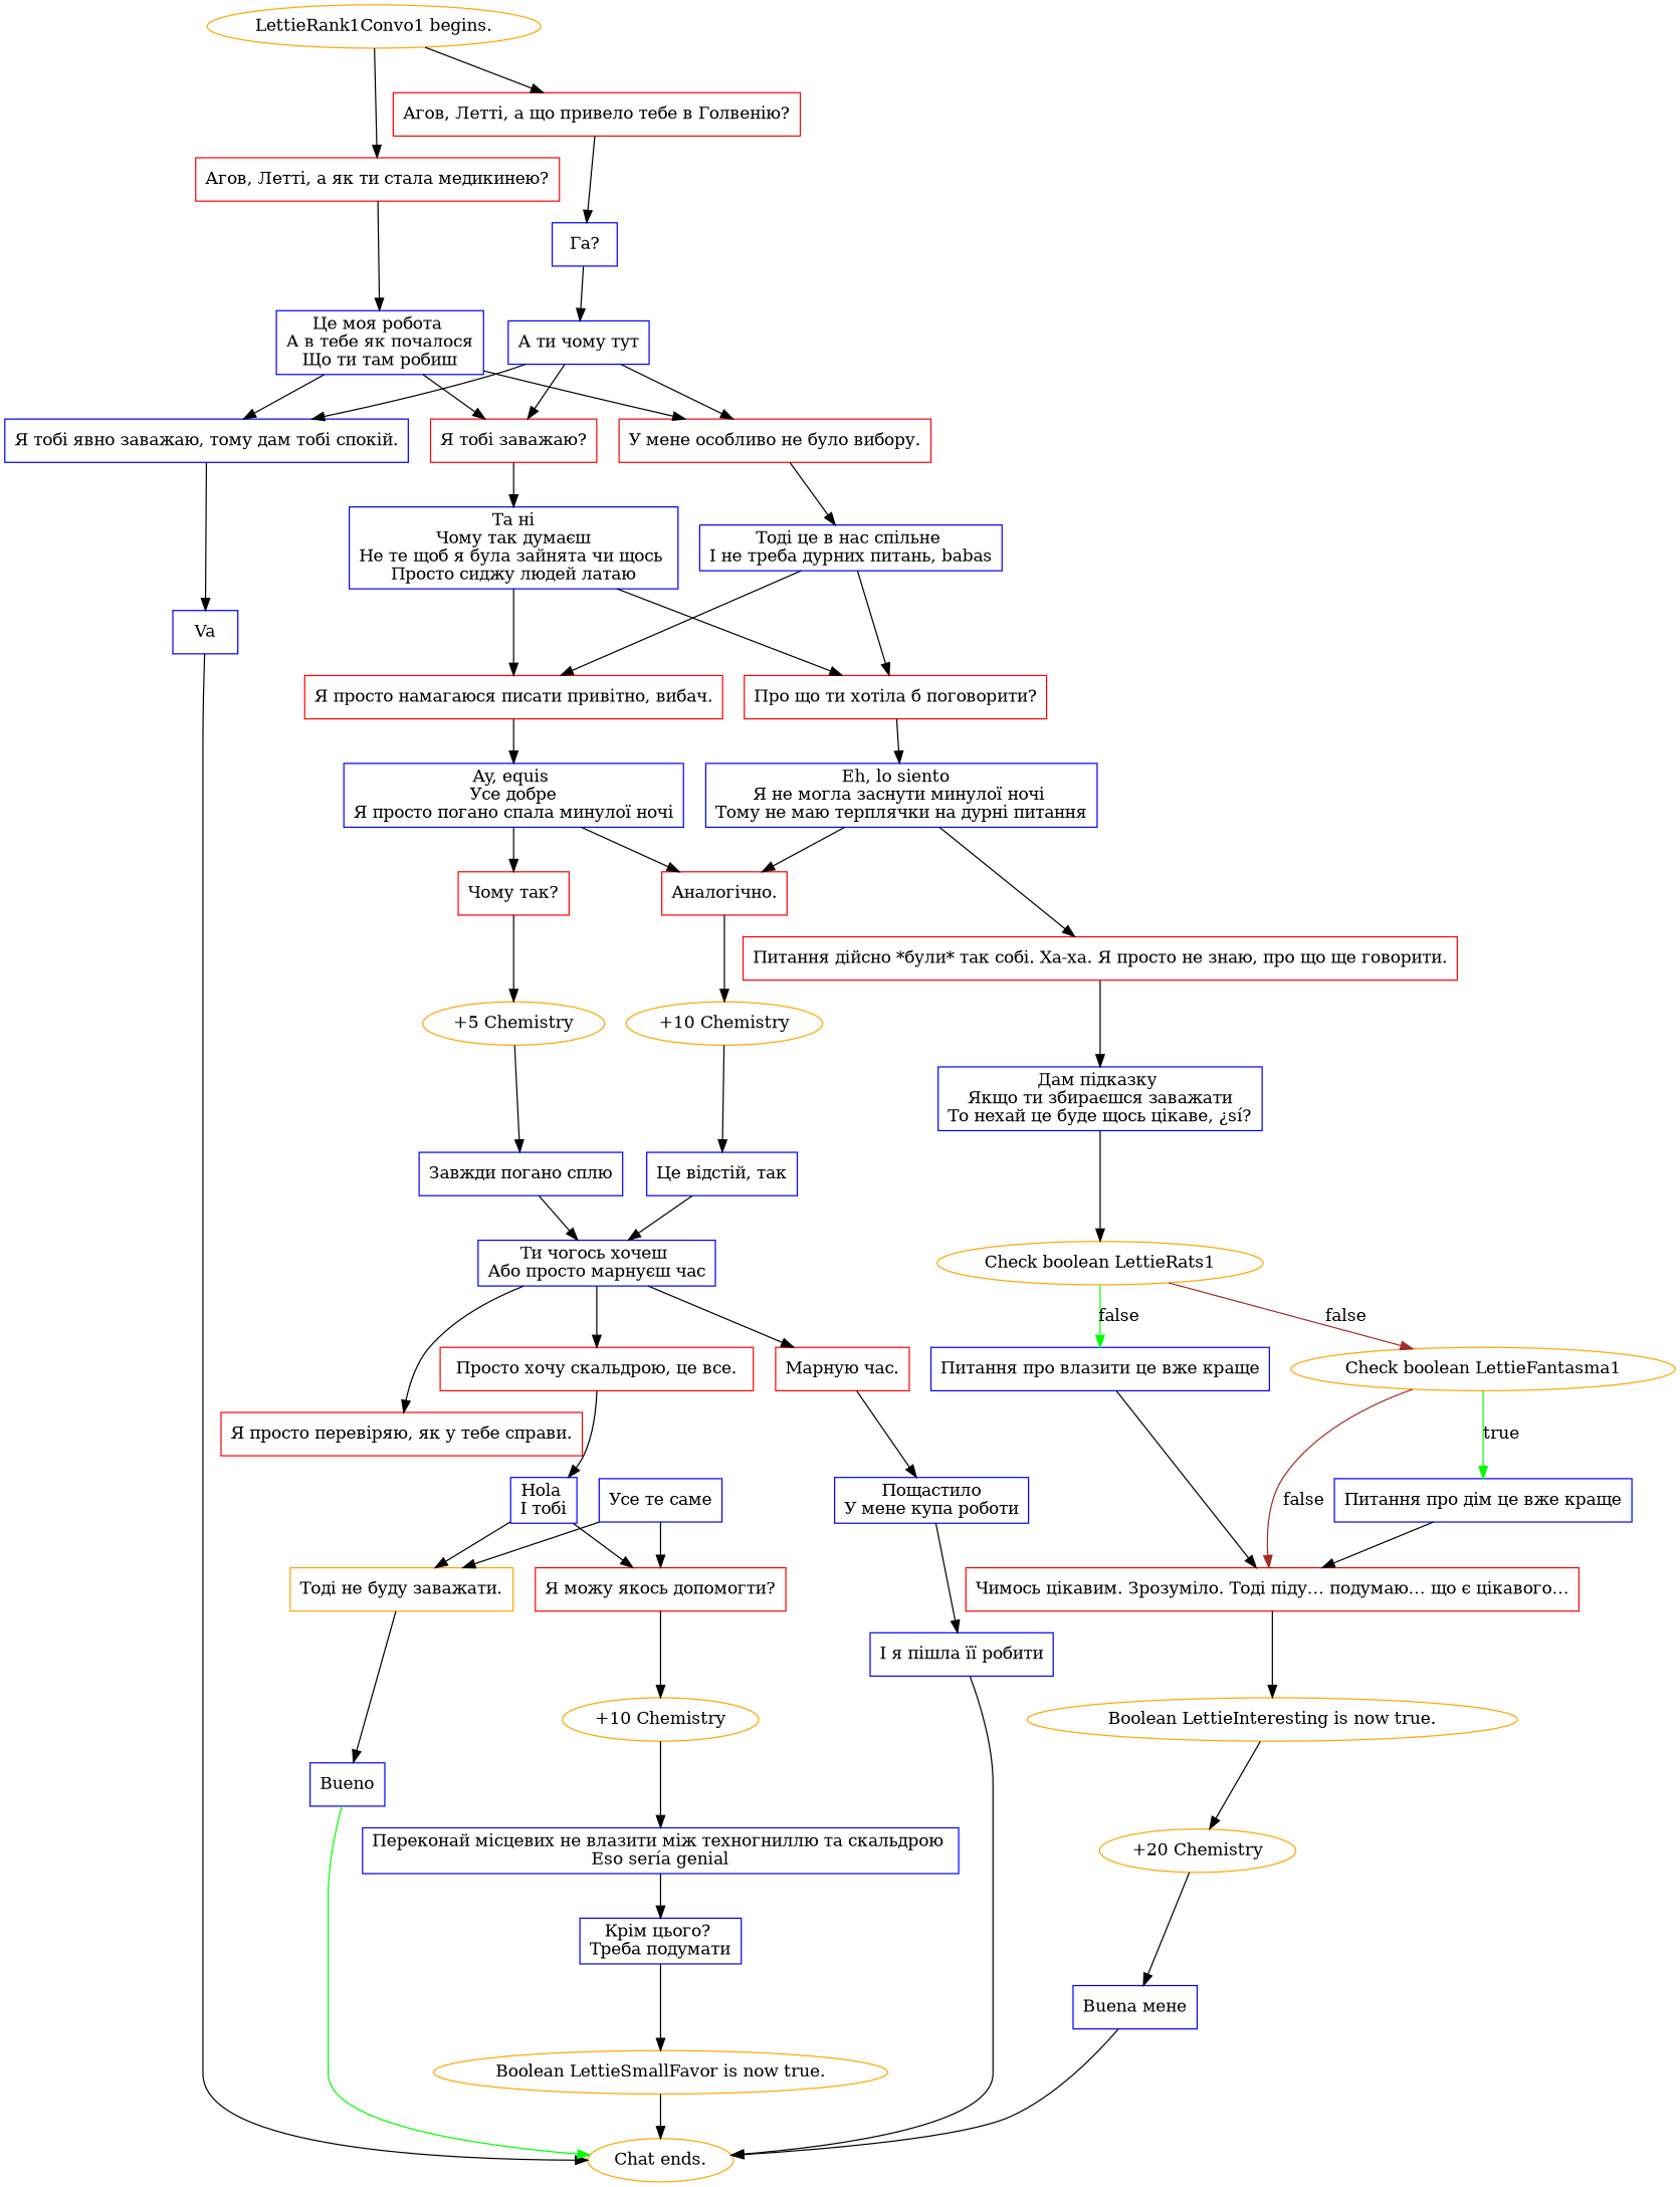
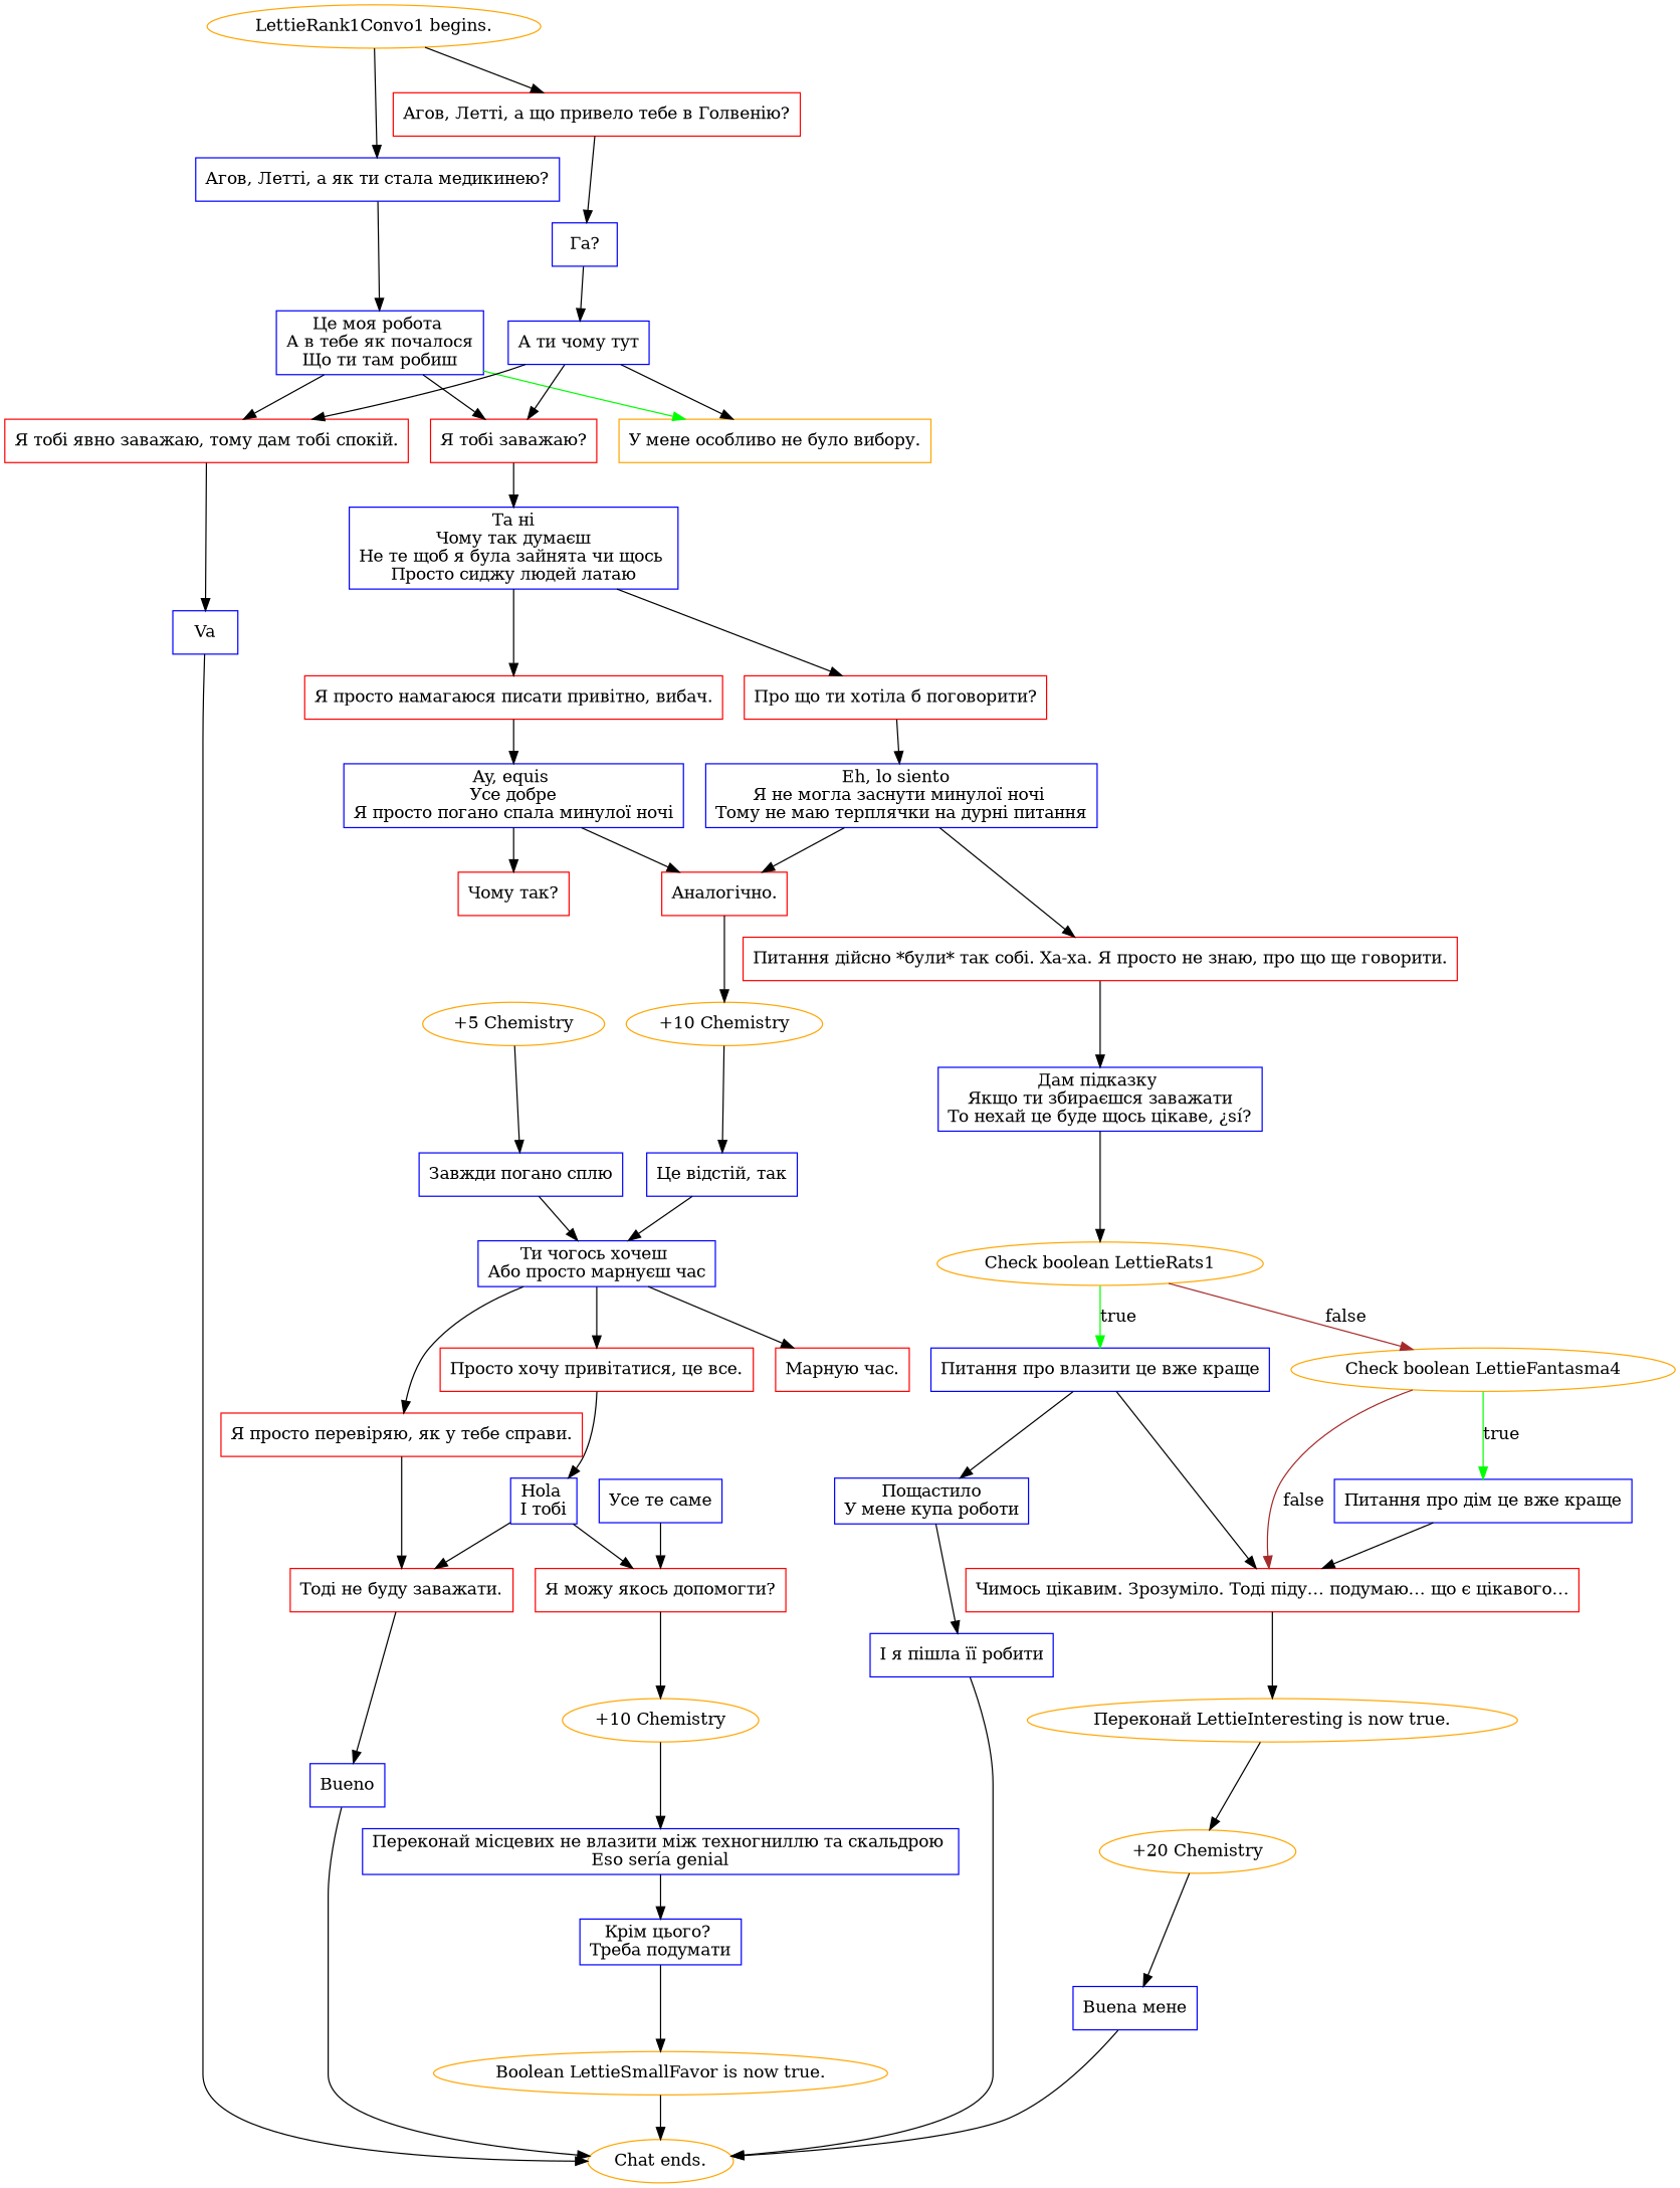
  digraph {
    node [color=blue shape=box]
    "LettieRank1Convo1 begins." [color=orange shape=""]
-   n2 [color=red label="Агов, Летті, а як ти стала медикинею?"]
+   n2 [label="Агов, Летті, а як ти стала медикинею?"]
    n3 [color=red label="Агов, Летті, а що привело тебе в Голвенію?"]
    n4 [label="Це моя робота \nА в тебе як почалося\nЩо ти там робиш"]
    n5 [label="Га?"]
-   n6 [color=red label="У мене особливо не було вибору."]
+   n6 [color=orange label="У мене особливо не було вибору."]
    n7 [color=red label="Я тобі заважаю?"]
-   n8 [label="Я тобі явно заважаю, тому дам тобі спокій."]
+   n8 [color=red label="Я тобі явно заважаю, тому дам тобі спокій."]
    n9 [label="А ти чому тут"]
-   n10 [label="Тоді це в нас спільне \nІ не треба дурних питань, babas"]
    n11 [label="Та ні\nЧому так думаєш\nНе те щоб я була зайнята чи щось \nПросто сиджу людей латаю"]
    n12 [label=Va]
    n13 [color=red label="Про що ти хотіла б поговорити?"]
    n14 [color=red label="Я просто намагаюся писати привітно, вибач."]
    "Chat ends." [color=orange shape=""]
    n16 [label="Eh, lo siento  \nЯ не могла заснути минулої ночі \nТому не маю терплячки на дурні питання"]
    n17 [label="Ay, equis \nУсе добре\nЯ просто погано спала минулої ночі"]
    n18 [color=red label="Аналогічно."]
    n19 [color=red label="Питання дійсно *були* так собі. Ха-ха. Я просто не знаю, про що ще говорити."]
    n20 [color=red label="Чому так?"]
    n21 [color=orange label="+10 Chemistry" shape=""]
    n22 [label="Дам підказку \nЯкщо ти збираєшся заважати\nТо нехай це буде щось цікаве, ¿sí?"]
    n23 [color=orange label="+5 Chemistry" shape=""]
    n24 [label="Це відстій, так"]
    n25 [color=orange label="Check boolean LettieRats1" shape=""]
    n26 [label="Завжди погано сплю"]
    n27 [label="Ти чогось хочеш \nАбо просто марнуєш час"]
    n28 [label="Питання про влазити це вже краще"]
-   n29 [color=orange label="Check boolean LettieFantasma1" shape=""]
-   n30 [color=red label="Просто хочу скальдрою, це все."]
+   n29 [color=orange label="Check boolean LettieFantasma4" shape=""]
+   n30 [color=red label="Просто хочу привітатися, це все."]
    n31 [color=red label="Я просто перевіряю, як у тебе справи."]
    n32 [color=red label="Марную час."]
    n33 [color=red label="Чимось цікавим. Зрозуміло. Тоді піду… подумаю… що є цікавого…"]
    n34 [label="Питання про дім це вже краще"]
    n35 [label="Hola \nІ тобі"]
    n36 [label="Пощастило\nУ мене купа роботи"]
-   n37 [color=orange label="Boolean LettieInteresting is now true." shape=""]
-   n38 [color=orange label="Тоді не буду заважати."]
+   n37 [color=orange label="Переконай LettieInteresting is now true." shape=""]
+   n38 [color=red label="Тоді не буду заважати."]
    n39 [color=red label="Я можу якось допомогти?"]
    n40 [label="І я пішла її робити"]
    n41 [color=orange label="+20 Chemistry" shape=""]
    n42 [label=Bueno]
    n43 [color=orange label="+10 Chemistry" shape=""]
    n44 [label="Усе те саме"]
    n45 [label="Buena мене"]
    n46 [label="Переконай місцевих не влазити між техногниллю та скальдрою \nEso sería genial"]
    n47 [label="Крім цього? \nТреба подумати"]
    n48 [color=orange label="Boolean LettieSmallFavor is now true." shape=""]
    "LettieRank1Convo1 begins." -> n2
    "LettieRank1Convo1 begins." -> n3
    n2 -> n4
    n3 -> n5
-   n4 -> n6
+   n4 -> n6 [color=green]
    n4 -> n7
    n4 -> n8
    n5 -> n9
-   n6 -> n10
    n7 -> n11
    n8 -> n12
    n9 -> n6
    n9 -> n7
    n9 -> n8
-   n10 -> n13
-   n10 -> n14
    n11 -> n13
    n11 -> n14
    n12 -> "Chat ends."
    n13 -> n16
    n14 -> n17
    n16 -> n18
    n16 -> n19
    n17 -> n18
    n17 -> n20
    n18 -> n21
    n19 -> n22
-   n20 -> n23
    n21 -> n24
    n22 -> n25
    n23 -> n26
    n24 -> n27
-   n25 -> n28 [color=green label=false]
+   n25 -> n28 [color=green label=true]
    n25 -> n29 [color=brown label=false]
    n26 -> n27
    n27 -> n30
    n27 -> n31
    n27 -> n32
    n28 -> n33
    n29 -> n33 [color=brown label=false]
    n29 -> n34 [color=green label=true]
    n30 -> n35
-   n32 -> n36
+   n28 -> n36
    n33 -> n37
    n34 -> n33
    n35 -> n38
    n35 -> n39
    n36 -> n40
    n37 -> n41
    n38 -> n42
    n39 -> n43
    n40 -> "Chat ends."
    n41 -> n45
-   n42 -> "Chat ends." [color=green]
+   n42 -> "Chat ends."
    n43 -> n46
-   n44 -> n38
+   n31 -> n38
    n44 -> n39
    n45 -> "Chat ends."
    n46 -> n47
    n47 -> n48
    n48 -> "Chat ends."
  }
